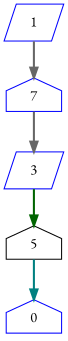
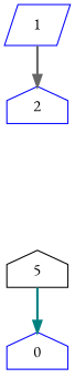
  digraph {
    fontname="EB Garamond"
    node [color=blue fontname="EB Garamond" shape=house]
    edge [color=gray40 fontname="EB Garamond" style=bold]
    1 [shape=parallelogram]
-   2 [label=7]
-   3 [shape=parallelogram]
+   2
    n4 [color=black label=5]
    0
    1 -> 2
-   2 -> 3
-   3 -> n4 [color=darkgreen]
    n4 -> 0 [color=teal]
  }
